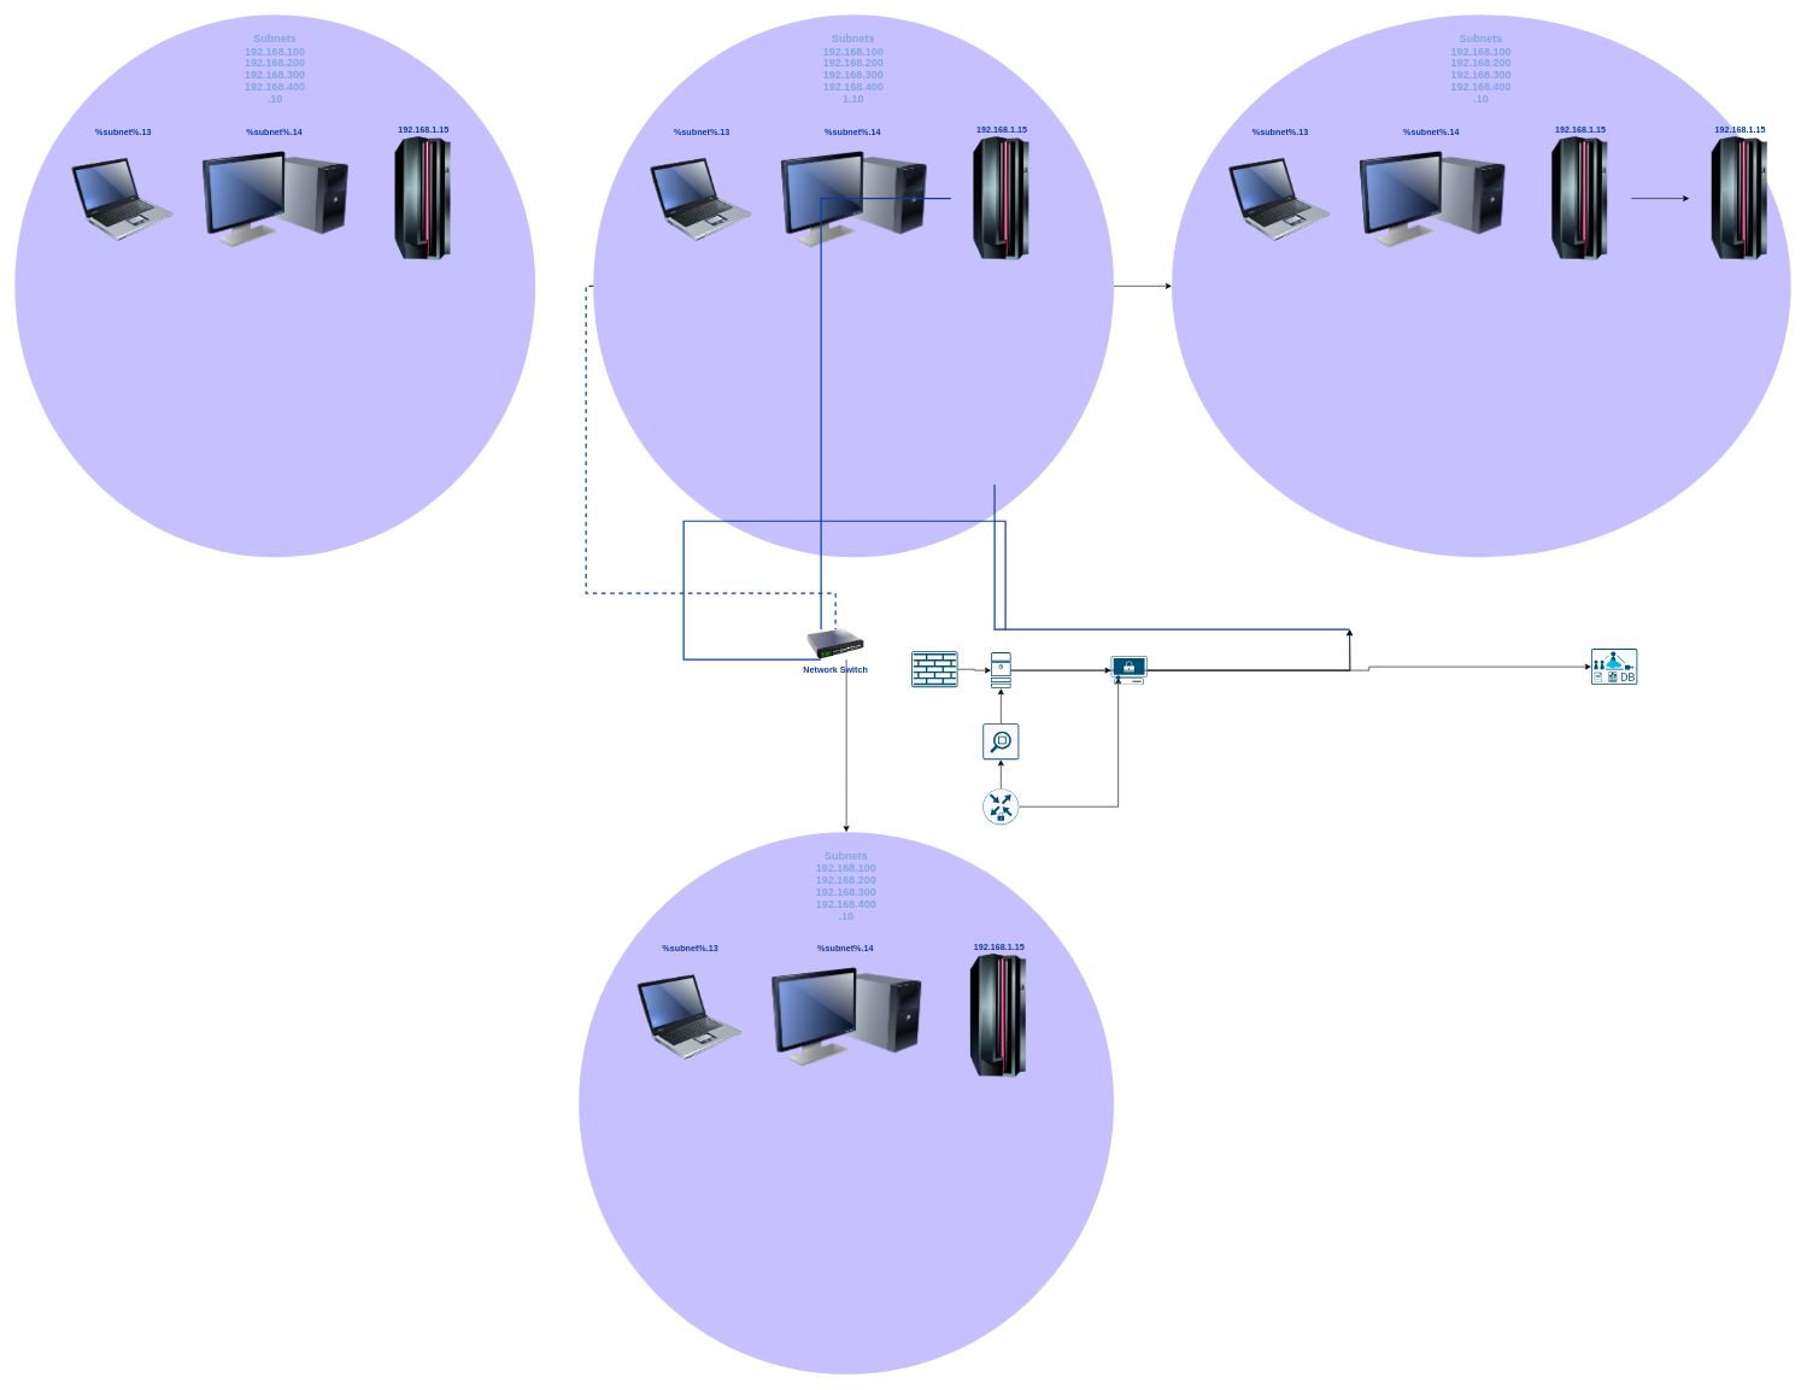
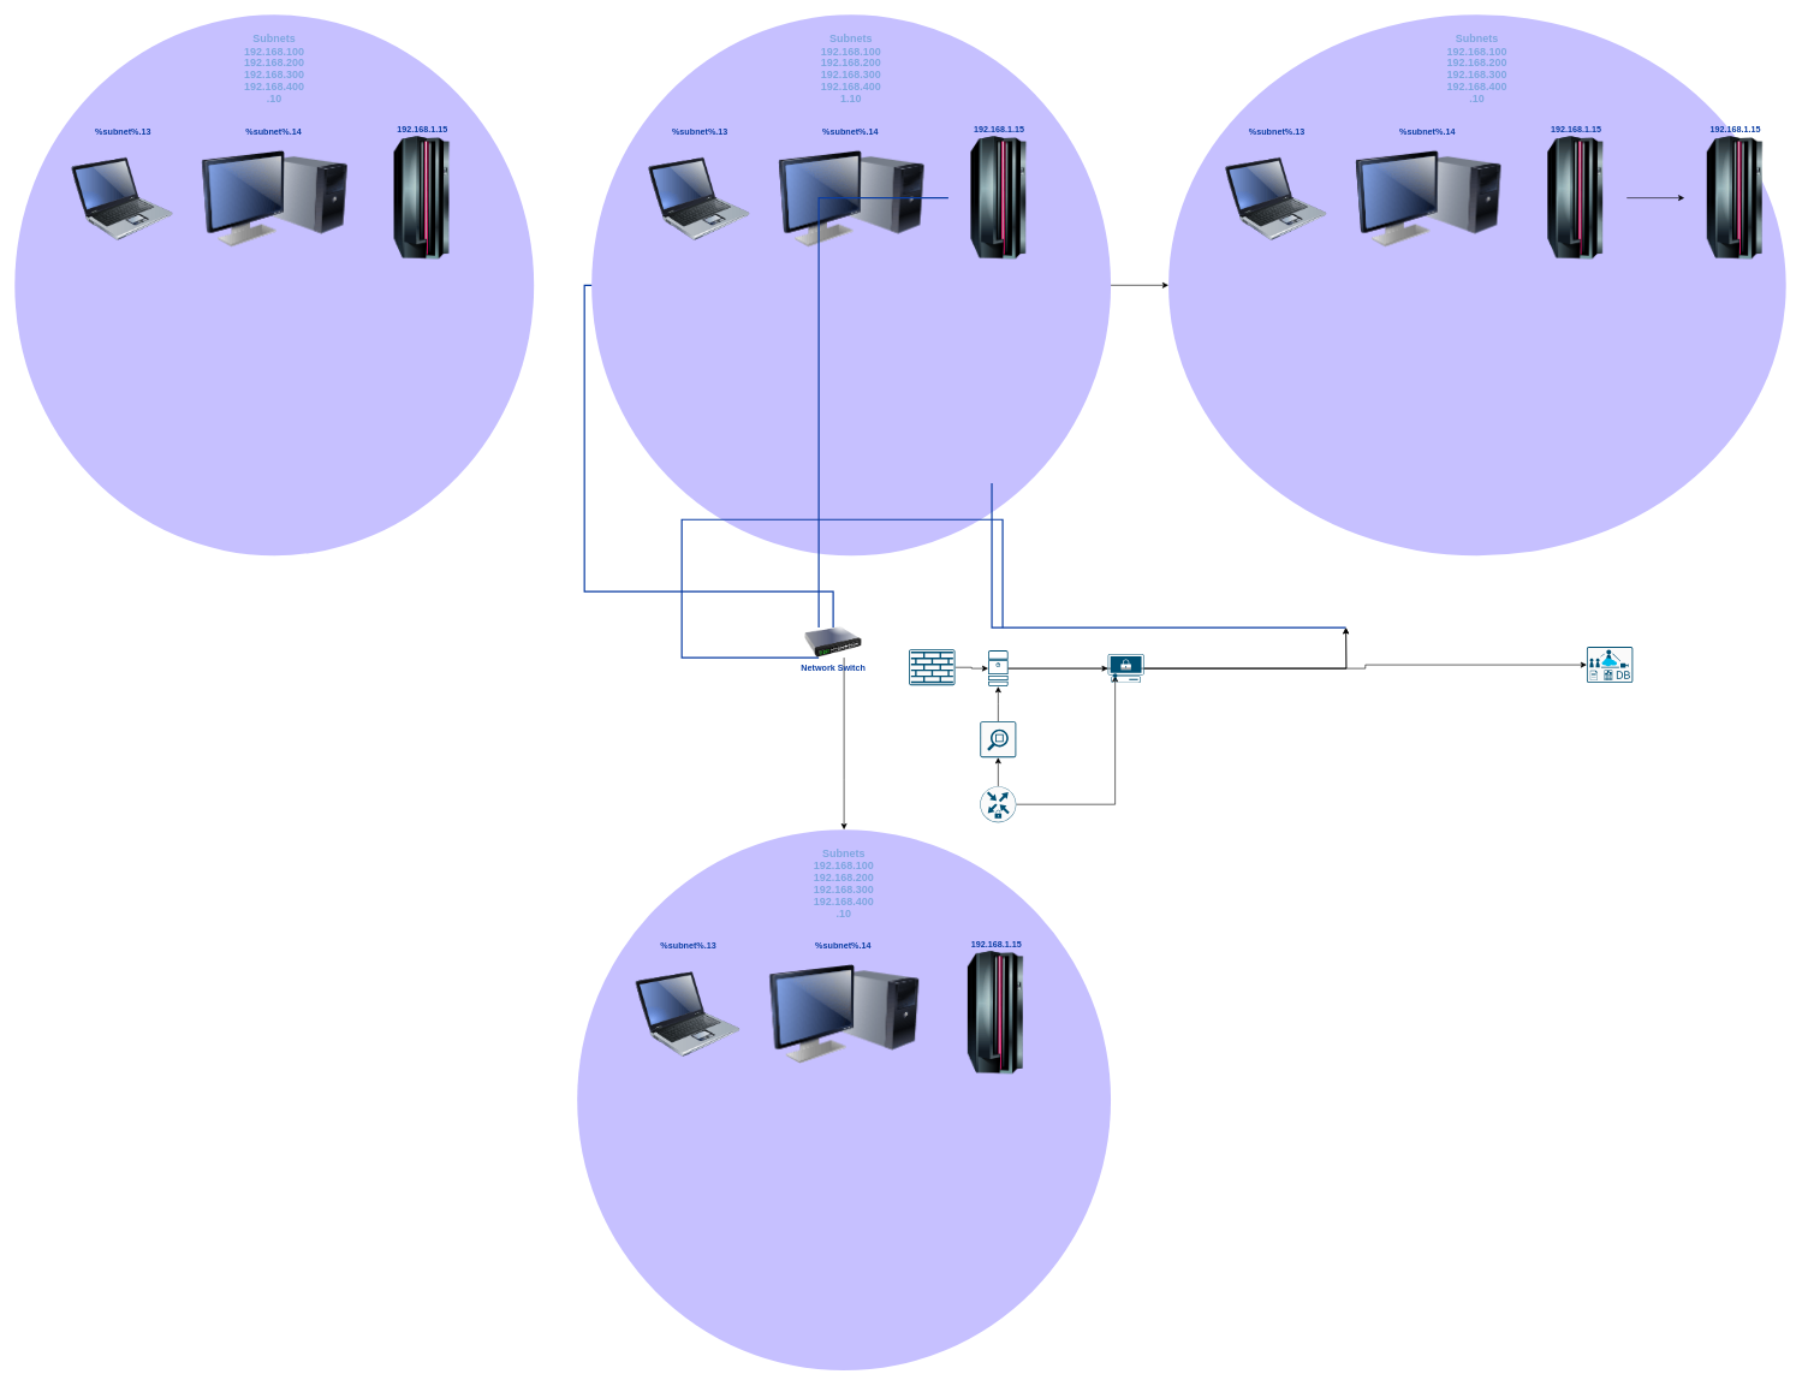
  <mxCell id="0" />
  <mxCell id="1" parent="0" />
  <mxCell id="2" value="" style="edgeStyle=orthogonalEdgeStyle;rounded=0;orthogonalLoop=1;jettySize=auto;html=1;" edge="1" parent="1" source="31" target="26"><mxGeometry relative="1" as="geometry"><Array as="points"><mxPoint x="1170" y="1080" /><mxPoint x="1170" y="1080" /></Array></mxGeometry></mxCell>
  <mxCell id="3" value="" style="edgeStyle=orthogonalEdgeStyle;rounded=0;orthogonalLoop=1;jettySize=auto;html=1;" edge="1" parent="1" source="4" target="37"><mxGeometry relative="1" as="geometry" /></mxCell>
  <mxCell id="4" value="&lt;p style=&quot;line-height: 110%;&quot;&gt;Subnets&lt;br&gt;192.168.100&#10;192.168.200&#10;192.168.300&#10;192.168.400&lt;br&gt;&lt;span style=&quot;background-color: initial;&quot;&gt;1.10&lt;/span&gt;&lt;/p&gt;" style="ellipse;whiteSpace=wrap;html=1;strokeWidth=2;fillColor=#7161FF;fontSize=15;strokeColor=none;container=1;verticalAlign=top;spacingBottom=0;spacingTop=4;fontStyle=1;fontColor=#7EA6E0;opacity=40;" parent="1" vertex="1"><mxGeometry x="820" y="20" width="720" height="750" as="geometry" /></mxCell>
  <mxCell id="5" value="%subnet%.14&lt;span style=&quot;white-space: pre;&quot;&gt;&#09;&lt;/span&gt;" style="image;html=1;image=img/lib/clip_art/computers/Monitor_Tower_128x128.png;fontFamily=Helvetica;fontSize=12;fontColor=#0A3DA3;align=center;strokeWidth=2;fillColor=#EDF5FF;fontStyle=1;verticalAlign=bottom;strokeColor=none;labelBackgroundColor=none;labelBorderColor=none;labelPosition=center;verticalLabelPosition=top;" parent="4" vertex="1"><mxGeometry x="258.782" y="170.67" width="202.446" height="169.33" as="geometry" /></mxCell>
  <mxCell id="6" value="%subnet%.13" style="image;html=1;image=img/lib/clip_art/computers/Laptop_128x128.png;fontFamily=Helvetica;fontSize=12;fontColor=#0A3DA3;align=center;strokeWidth=2;fillColor=#EDF5FF;fontStyle=1;verticalAlign=bottom;strokeColor=none;labelBackgroundColor=none;labelBorderColor=none;labelPosition=center;verticalLabelPosition=top;" parent="4" vertex="1"><mxGeometry x="79.22" y="170.67" width="140.83" height="169.33" as="geometry" /></mxCell>
  <mxCell id="7" value="192.168.1.15" style="image;html=1;image=img/lib/clip_art/computers/Mainframe_128x128.png;strokeColor=none;strokeWidth=2;fillColor=#EDF5FF;fontSize=12;fontColor=#0A3DA3;labelBackgroundColor=none;fontStyle=1;labelBorderColor=none;labelPosition=center;verticalLabelPosition=top;align=center;verticalAlign=bottom;" parent="4" vertex="1"><mxGeometry x="494.67" y="168.534" width="140.831" height="170.667" as="geometry" /></mxCell>
  <mxCell id="8" value="" style="edgeStyle=orthogonalEdgeStyle;rounded=0;orthogonalLoop=1;jettySize=auto;html=1;" parent="1" source="9" target="14" edge="1"><mxGeometry relative="1" as="geometry" /></mxCell>
  <mxCell id="9" value="" style="sketch=0;points=[[0.015,0.015,0],[0.985,0.015,0],[0.985,0.985,0],[0.015,0.985,0],[0.25,0,0],[0.5,0,0],[0.75,0,0],[1,0.25,0],[1,0.5,0],[1,0.75,0],[0.75,1,0],[0.5,1,0],[0.25,1,0],[0,0.75,0],[0,0.5,0],[0,0.25,0]];verticalLabelPosition=bottom;html=1;verticalAlign=top;aspect=fixed;align=center;pointerEvents=1;shape=mxgraph.cisco19.rect;prIcon=firewall;fillColor=#FAFAFA;strokeColor=#005073;" parent="1" vertex="1"><mxGeometry x="1260" y="900" width="64" height="50" as="geometry" /></mxCell>
  <mxCell id="10" value="" style="sketch=0;points=[[0.015,0.015,0],[0.985,0.015,0],[0.985,0.985,0],[0.015,0.985,0],[0.25,0,0],[0.5,0,0],[0.75,0,0],[1,0.25,0],[1,0.5,0],[1,0.75,0],[0.75,1,0],[0.5,1,0],[0.25,1,0],[0,0.75,0],[0,0.5,0],[0,0.25,0]];verticalLabelPosition=bottom;html=1;verticalAlign=top;aspect=fixed;align=center;pointerEvents=1;shape=mxgraph.cisco19.rect;prIcon=telepresence_exchange;fillColor=#FAFAFA;strokeColor=#005073;" parent="1" vertex="1"><mxGeometry x="2200" y="896.5" width="64" height="50" as="geometry" /></mxCell>
  <mxCell id="11" value="" style="edgeStyle=orthogonalEdgeStyle;rounded=0;html=1;endArrow=none;endFill=0;strokeColor=#0A3DA3;strokeWidth=2;fontSize=12;fontColor=#0A3DA3;exitX=0.5;exitY=1;entryX=0.504;entryY=0.5;entryPerimeter=0;movable=1;resizable=1;rotatable=1;deletable=1;editable=1;locked=0;connectable=1;exitDx=0;exitDy=0;" parent="1" edge="1"><mxGeometry relative="1" as="geometry"><Array as="points"><mxPoint x="1375" y="720" /><mxPoint x="1375" y="720" /></Array><mxPoint x="1866" y="870" as="sourcePoint" /><mxPoint x="1374.96" y="669.5" as="targetPoint" /></mxGeometry></mxCell>
  <mxCell id="12" value="" style="edgeStyle=orthogonalEdgeStyle;rounded=0;orthogonalLoop=1;jettySize=auto;html=1;" parent="1" source="14" edge="1"><mxGeometry relative="1" as="geometry"><mxPoint x="1866" y="870" as="targetPoint" /></mxGeometry></mxCell>
  <mxCell id="13" value="" style="edgeStyle=orthogonalEdgeStyle;rounded=0;orthogonalLoop=1;jettySize=auto;html=1;" parent="1" source="23" edge="1"><mxGeometry relative="1" as="geometry"><mxPoint x="1866" y="870" as="targetPoint" /></mxGeometry></mxCell>
  <mxCell id="14" value="" style="sketch=0;points=[[0.015,0.015,0],[0.985,0.015,0],[0.985,0.985,0],[0.015,0.985,0],[0.25,0,0],[0.5,0,0],[0.75,0,0],[1,0.25,0],[1,0.5,0],[1,0.75,0],[0.75,1,0],[0.5,1,0],[0.25,1,0],[0,0.75,0],[0,0.5,0],[0,0.25,0]];verticalLabelPosition=bottom;html=1;verticalAlign=top;aspect=fixed;align=center;pointerEvents=1;shape=mxgraph.cisco19.server;fillColor=#005073;strokeColor=none;movable=1;resizable=1;rotatable=1;deletable=1;editable=1;locked=0;connectable=1;" parent="1" vertex="1"><mxGeometry x="1370" y="901.5" width="27.5" height="50" as="geometry" /></mxCell>
  <mxCell id="15" value="" style="edgeStyle=orthogonalEdgeStyle;rounded=0;orthogonalLoop=1;jettySize=auto;html=1;" parent="1" source="16" target="14" edge="1"><mxGeometry relative="1" as="geometry" /></mxCell>
  <mxCell id="16" value="" style="sketch=0;points=[[0.015,0.015,0],[0.985,0.015,0],[0.985,0.985,0],[0.015,0.985,0],[0.25,0,0],[0.5,0,0],[0.75,0,0],[1,0.25,0],[1,0.5,0],[1,0.75,0],[0.75,1,0],[0.5,1,0],[0.25,1,0],[0,0.75,0],[0,0.5,0],[0,0.25,0]];verticalLabelPosition=bottom;html=1;verticalAlign=top;aspect=fixed;align=center;pointerEvents=1;shape=mxgraph.cisco19.rect;prIcon=net_mgmt_appliance;fillColor=#FAFAFA;strokeColor=#005073;" parent="1" vertex="1"><mxGeometry x="1358.75" y="1000" width="50" height="50" as="geometry" /></mxCell>
  <mxCell id="17" value="" style="edgeStyle=orthogonalEdgeStyle;rounded=0;orthogonalLoop=1;jettySize=auto;html=1;" parent="1" source="19" target="16" edge="1"><mxGeometry relative="1" as="geometry" /></mxCell>
  <mxCell id="18" value="" style="edgeStyle=orthogonalEdgeStyle;rounded=0;orthogonalLoop=1;jettySize=auto;html=1;" parent="1" source="19" target="24" edge="1"><mxGeometry relative="1" as="geometry" /></mxCell>
  <mxCell id="19" value="" style="sketch=0;points=[[0.5,0,0],[1,0.5,0],[0.5,1,0],[0,0.5,0],[0.145,0.145,0],[0.856,0.145,0],[0.855,0.856,0],[0.145,0.855,0]];verticalLabelPosition=bottom;html=1;verticalAlign=top;aspect=fixed;align=center;pointerEvents=1;shape=mxgraph.cisco19.rect;prIcon=secure_router;fillColor=#FAFAFA;strokeColor=#005073;" parent="1" vertex="1"><mxGeometry x="1358.75" y="1090" width="50" height="50" as="geometry" /></mxCell>
  <mxCell id="20" value="" style="edgeStyle=orthogonalEdgeStyle;rounded=0;html=1;endArrow=none;endFill=0;strokeColor=#0A3DA3;strokeWidth=2;fontSize=12;fontColor=#0A3DA3;exitX=0.5;exitY=1;entryX=0.25;entryY=1;movable=1;resizable=1;rotatable=1;deletable=1;editable=1;locked=0;connectable=1;exitDx=0;exitDy=0;entryDx=0;entryDy=0;" parent="1" target="31" edge="1"><mxGeometry relative="1" as="geometry"><Array as="points"><mxPoint x="1390" y="720" /><mxPoint x="945" y="720" /></Array><mxPoint x="1390" y="870" as="sourcePoint" /><mxPoint x="900" y="670" as="targetPoint" /></mxGeometry></mxCell>
  <mxCell id="21" value="" style="edgeStyle=orthogonalEdgeStyle;rounded=0;orthogonalLoop=1;jettySize=auto;html=1;" parent="1" source="14" target="23" edge="1"><mxGeometry relative="1" as="geometry"><mxPoint x="1398" y="927" as="sourcePoint" /><mxPoint x="1865" y="870" as="targetPoint" /></mxGeometry></mxCell>
  <mxCell id="22" value="" style="edgeStyle=orthogonalEdgeStyle;rounded=0;orthogonalLoop=1;jettySize=auto;html=1;" parent="1" source="23" target="10" edge="1"><mxGeometry relative="1" as="geometry" /></mxCell>
  <mxCell id="23" value="" style="points=[[0.02,0.015,0],[0.5,0,0],[0.98,0.015,0],[1,0.38,0],[0.895,0.98,0],[0.5,1,0],[0.105,0.98,0],[0,0.38,0]];verticalLabelPosition=bottom;sketch=0;html=1;verticalAlign=top;aspect=fixed;align=center;pointerEvents=1;shape=mxgraph.cisco19.secure_endpoint_pc;fillColor=#005073;strokeColor=none;" parent="1" vertex="1"><mxGeometry x="1536" y="906.5" width="50" height="40" as="geometry" /></mxCell>
  <mxCell id="24" value="" style="shape=waypoint;sketch=0;size=6;pointerEvents=1;points=[];fillColor=#FAFAFA;resizable=0;rotatable=0;perimeter=centerPerimeter;snapToPoint=1;verticalAlign=top;strokeColor=#005073;" parent="1" vertex="1"><mxGeometry x="1536" y="926.5" width="20" height="20" as="geometry" /></mxCell>
  <mxCell id="25" style="edgeStyle=orthogonalEdgeStyle;html=1;endArrow=none;endFill=0;strokeWidth=2;fontSize=12;fontColor=#0A3DA3;strokeColor=#0A3DA3;rounded=0;entryX=0.25;entryY=0;entryDx=0;entryDy=0;" parent="1" source="7" edge="1" target="31"><mxGeometry relative="1" as="geometry"><mxPoint x="1030" y="718" as="targetPoint" /><mxPoint x="1080" y="590" as="sourcePoint" /></mxGeometry></mxCell>
  <mxCell id="26" value="&lt;p style=&quot;line-height: 110%;&quot;&gt;Subnets&lt;br&gt;192.168.100&#10;192.168.200&#10;192.168.300&#10;192.168.400&lt;br&gt;.10&lt;/p&gt;" style="ellipse;whiteSpace=wrap;html=1;strokeWidth=2;fillColor=#7161FF;fontSize=15;strokeColor=none;container=1;verticalAlign=top;spacingBottom=0;spacingTop=4;fontStyle=1;fontColor=#7EA6E0;opacity=40;" vertex="1" parent="1"><mxGeometry x="800" y="1150" width="740" height="750" as="geometry" /></mxCell>
  <mxCell id="27" value="" style="edgeStyle=orthogonalEdgeStyle;rounded=0;html=1;endArrow=none;endFill=0;strokeColor=#0A3DA3;strokeWidth=2;fontSize=12;fontColor=#0A3DA3;exitX=0.5;exitY=0.5;exitPerimeter=0;" edge="1" parent="26"><mxGeometry relative="1" as="geometry"><Array as="points"><mxPoint x="370.905" y="392.534" /><mxPoint x="370.905" y="392.534" /></Array><mxPoint x="370.905" y="320.001" as="targetPoint" /></mxGeometry></mxCell>
  <mxCell id="28" value="%subnet%.14&lt;span style=&quot;white-space: pre;&quot;&gt;&#09;&lt;/span&gt;" style="image;html=1;image=img/lib/clip_art/computers/Monitor_Tower_128x128.png;fontFamily=Helvetica;fontSize=12;fontColor=#0A3DA3;align=center;strokeWidth=2;fillColor=#EDF5FF;fontStyle=1;verticalAlign=bottom;strokeColor=none;labelBackgroundColor=none;labelBorderColor=none;labelPosition=center;verticalLabelPosition=top;" vertex="1" parent="26"><mxGeometry x="265.966" y="170.667" width="208.068" height="170.667" as="geometry" /></mxCell>
  <mxCell id="29" value="%subnet%.13" style="image;html=1;image=img/lib/clip_art/computers/Laptop_128x128.png;fontFamily=Helvetica;fontSize=12;fontColor=#0A3DA3;align=center;strokeWidth=2;fillColor=#EDF5FF;fontStyle=1;verticalAlign=bottom;strokeColor=none;labelBackgroundColor=none;labelBorderColor=none;labelPosition=center;verticalLabelPosition=top;" vertex="1" parent="26"><mxGeometry x="81.418" y="170.667" width="144.743" height="170.667" as="geometry" /></mxCell>
  <mxCell id="30" value="192.168.1.15" style="image;html=1;image=img/lib/clip_art/computers/Mainframe_128x128.png;strokeColor=none;strokeWidth=2;fillColor=#EDF5FF;fontSize=12;fontColor=#0A3DA3;labelBackgroundColor=none;fontStyle=1;labelBorderColor=none;labelPosition=center;verticalLabelPosition=top;align=center;verticalAlign=bottom;" vertex="1" parent="26"><mxGeometry x="508.411" y="168.534" width="144.743" height="170.667" as="geometry" /></mxCell>
  <mxCell id="31" value="Network Switch&lt;br&gt;" style="image;html=1;image=img/lib/clip_art/networking/Switch_128x128.png;strokeColor=none;strokeWidth=2;fillColor=#EDF5FF;fontSize=12;labelBackgroundColor=none;fontStyle=1;fontColor=#0A3DA3;movable=0;resizable=0;rotatable=0;deletable=0;editable=0;locked=1;connectable=0;" parent="1" vertex="1"><mxGeometry x="1115" y="869.5" width="80" height="42" as="geometry" /></mxCell>
- <mxCell id="32" style="edgeStyle=orthogonalEdgeStyle;html=1;endArrow=none;endFill=0;strokeWidth=2;fontSize=12;fontColor=#0A3DA3;strokeColor=#0A3DA3;rounded=0;exitX=0;exitY=0.5;entryX=0.5;entryY=0;entryDx=0;entryDy=0;exitDx=0;exitDy=0;dashed=1;" parent="1" source="4" target="31" edge="1"><mxGeometry relative="1" as="geometry"><mxPoint x="1166.21" y="648.5" as="targetPoint" /><mxPoint x="990" y="60.001" as="sourcePoint" /></mxGeometry></mxCell>
+ <mxCell id="32" style="edgeStyle=orthogonalEdgeStyle;html=1;endArrow=none;endFill=0;strokeWidth=2;fontSize=12;fontColor=#0A3DA3;strokeColor=#0A3DA3;rounded=0;exitX=0;exitY=0.5;entryX=0.5;entryY=0;entryDx=0;entryDy=0;exitDx=0;exitDy=0;" parent="1" source="4" target="31" edge="1"><mxGeometry relative="1" as="geometry"><mxPoint x="1166.21" y="648.5" as="targetPoint" /><mxPoint x="990" y="60.001" as="sourcePoint" /></mxGeometry></mxCell>
  <mxCell id="33" value="&lt;p style=&quot;line-height: 110%;&quot;&gt;Subnets&lt;br&gt;192.168.100&#10;192.168.200&#10;192.168.300&#10;192.168.400&lt;br&gt;.10&lt;/p&gt;" style="ellipse;whiteSpace=wrap;html=1;strokeWidth=2;fillColor=#7161FF;fontSize=15;strokeColor=none;container=1;verticalAlign=top;spacingBottom=0;spacingTop=4;fontStyle=1;fontColor=#7EA6E0;opacity=40;" vertex="1" parent="1"><mxGeometry x="20" y="20" width="720" height="750" as="geometry" /></mxCell>
  <mxCell id="34" value="%subnet%.14&lt;span style=&quot;white-space: pre;&quot;&gt;&#09;&lt;/span&gt;" style="image;html=1;image=img/lib/clip_art/computers/Monitor_Tower_128x128.png;fontFamily=Helvetica;fontSize=12;fontColor=#0A3DA3;align=center;strokeWidth=2;fillColor=#EDF5FF;fontStyle=1;verticalAlign=bottom;strokeColor=none;labelBackgroundColor=none;labelBorderColor=none;labelPosition=center;verticalLabelPosition=top;" vertex="1" parent="33"><mxGeometry x="258.782" y="170.67" width="202.446" height="169.33" as="geometry" /></mxCell>
  <mxCell id="35" value="%subnet%.13" style="image;html=1;image=img/lib/clip_art/computers/Laptop_128x128.png;fontFamily=Helvetica;fontSize=12;fontColor=#0A3DA3;align=center;strokeWidth=2;fillColor=#EDF5FF;fontStyle=1;verticalAlign=bottom;strokeColor=none;labelBackgroundColor=none;labelBorderColor=none;labelPosition=center;verticalLabelPosition=top;" vertex="1" parent="33"><mxGeometry x="79.22" y="170.67" width="140.83" height="169.33" as="geometry" /></mxCell>
  <mxCell id="36" value="192.168.1.15" style="image;html=1;image=img/lib/clip_art/computers/Mainframe_128x128.png;strokeColor=none;strokeWidth=2;fillColor=#EDF5FF;fontSize=12;fontColor=#0A3DA3;labelBackgroundColor=none;fontStyle=1;labelBorderColor=none;labelPosition=center;verticalLabelPosition=top;align=center;verticalAlign=bottom;" vertex="1" parent="33"><mxGeometry x="494.67" y="168.534" width="140.831" height="170.667" as="geometry" /></mxCell>
  <mxCell id="37" value="&lt;p style=&quot;line-height: 110%;&quot;&gt;Subnets&lt;br&gt;192.168.100&#10;192.168.200&#10;192.168.300&#10;192.168.400&lt;br&gt;.10&lt;/p&gt;" style="ellipse;whiteSpace=wrap;html=1;strokeWidth=2;fillColor=#7161FF;fontSize=15;strokeColor=none;container=1;verticalAlign=top;spacingBottom=0;spacingTop=4;fontStyle=1;fontColor=#7EA6E0;opacity=40;" vertex="1" parent="1"><mxGeometry x="1620" y="20" width="856.333" height="750" as="geometry" /></mxCell>
  <mxCell id="38" value="%subnet%.14&lt;span style=&quot;white-space: pre;&quot;&gt;&#09;&lt;/span&gt;" style="image;html=1;image=img/lib/clip_art/computers/Monitor_Tower_128x128.png;fontFamily=Helvetica;fontSize=12;fontColor=#0A3DA3;align=center;strokeWidth=2;fillColor=#EDF5FF;fontStyle=1;verticalAlign=bottom;strokeColor=none;labelBackgroundColor=none;labelBorderColor=none;labelPosition=center;verticalLabelPosition=top;" vertex="1" parent="37"><mxGeometry x="258.782" y="170.67" width="202.446" height="169.33" as="geometry" /></mxCell>
  <mxCell id="39" value="%subnet%.13" style="image;html=1;image=img/lib/clip_art/computers/Laptop_128x128.png;fontFamily=Helvetica;fontSize=12;fontColor=#0A3DA3;align=center;strokeWidth=2;fillColor=#EDF5FF;fontStyle=1;verticalAlign=bottom;strokeColor=none;labelBackgroundColor=none;labelBorderColor=none;labelPosition=center;verticalLabelPosition=top;" vertex="1" parent="37"><mxGeometry x="79.22" y="170.67" width="140.83" height="169.33" as="geometry" /></mxCell>
  <mxCell id="40" value="" style="edgeStyle=orthogonalEdgeStyle;rounded=0;orthogonalLoop=1;jettySize=auto;html=1;" edge="1" parent="37" source="41" target="42"><mxGeometry relative="1" as="geometry" /></mxCell>
  <mxCell id="41" value="192.168.1.15" style="image;html=1;image=img/lib/clip_art/computers/Mainframe_128x128.png;strokeColor=none;strokeWidth=2;fillColor=#EDF5FF;fontSize=12;fontColor=#0A3DA3;labelBackgroundColor=none;fontStyle=1;labelBorderColor=none;labelPosition=center;verticalLabelPosition=top;align=center;verticalAlign=bottom;" vertex="1" parent="37"><mxGeometry x="494.67" y="168.534" width="140.831" height="170.667" as="geometry" /></mxCell>
  <mxCell id="42" value="192.168.1.15" style="image;html=1;image=img/lib/clip_art/computers/Mainframe_128x128.png;strokeColor=none;strokeWidth=2;fillColor=#EDF5FF;fontSize=12;fontColor=#0A3DA3;labelBackgroundColor=none;fontStyle=1;labelBorderColor=none;labelPosition=center;verticalLabelPosition=top;align=center;verticalAlign=bottom;" vertex="1" parent="37"><mxGeometry x="715.501" y="168.534" width="140.831" height="170.667" as="geometry" /></mxCell>
